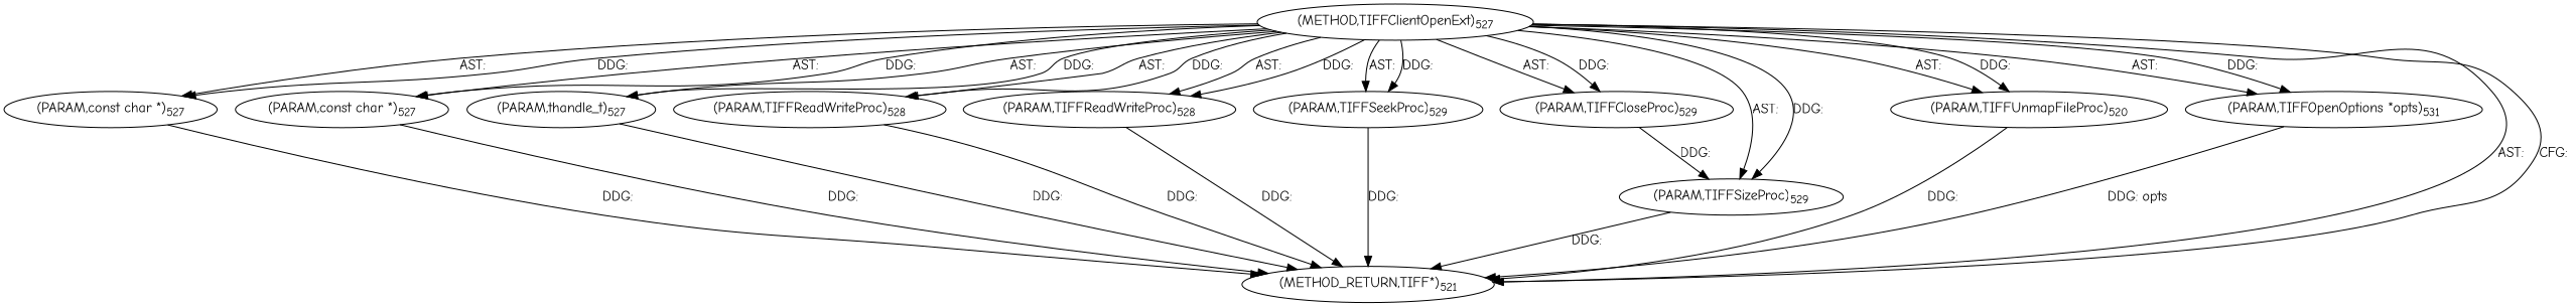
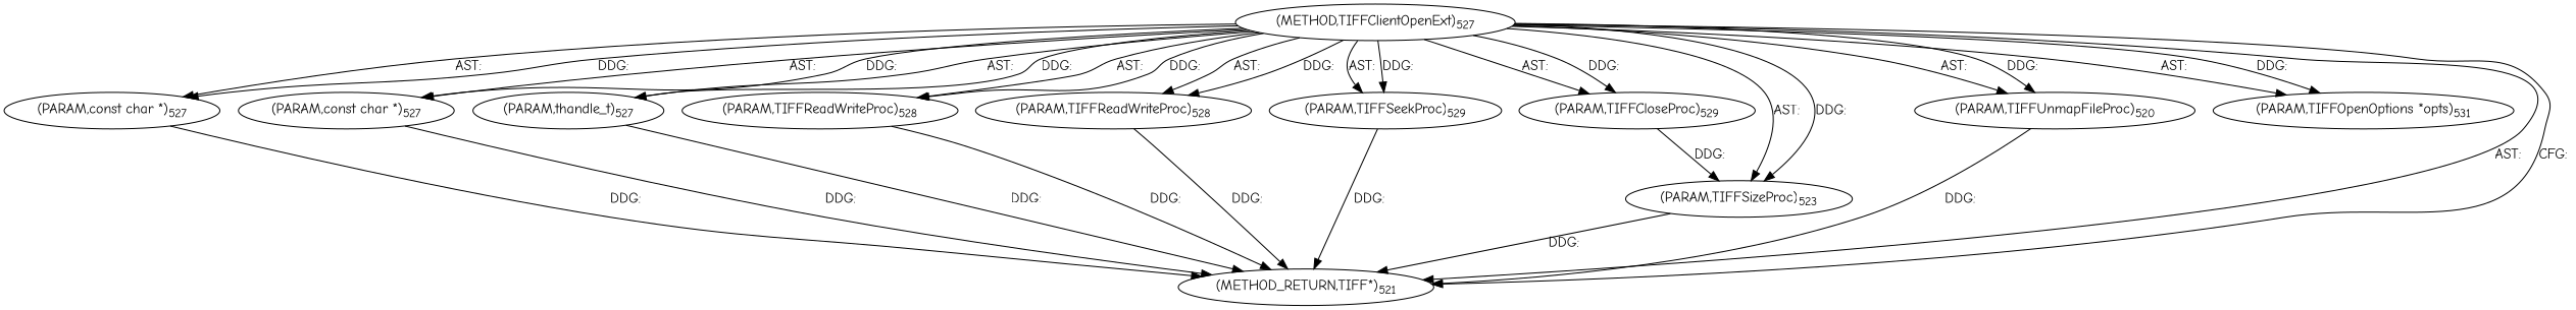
  digraph {
    fontname="Comic Neue"
    node [fontname="Comic Neue"]
    edge [fontname="Comic Neue"]
    n1 [label=<(METHOD,TIFFClientOpenExt)<SUB>527</SUB>>]
    n2 [label=<(PARAM,const char *)<SUB>527</SUB>>]
    n3 [label=<(PARAM,const char *)<SUB>527</SUB>>]
    n4 [label=<(PARAM,thandle_t)<SUB>527</SUB>>]
    n5 [label=<(PARAM,TIFFReadWriteProc)<SUB>528</SUB>>]
    n6 [label=<(PARAM,TIFFReadWriteProc)<SUB>528</SUB>>]
    n7 [label=<(PARAM,TIFFSeekProc)<SUB>529</SUB>>]
    n8 [label=<(PARAM,TIFFCloseProc)<SUB>529</SUB>>]
-   n9 [label=<(PARAM,TIFFSizeProc)<SUB>529</SUB>>]
+   n9 [label=<(PARAM,TIFFSizeProc)<SUB>523</SUB>>]
    n10 [label=<(PARAM,TIFFUnmapFileProc)<SUB>520</SUB>>]
    n11 [label=<(PARAM,TIFFOpenOptions *opts)<SUB>531</SUB>>]
    n12 [label=<(METHOD_RETURN,TIFF*)<SUB>521</SUB>>]
    n1 -> n2 [label="AST: "]
    n1 -> n2 [label="DDG: "]
    n1 -> n3 [label="AST: "]
    n1 -> n3 [label="DDG: "]
    n1 -> n4 [label="AST: "]
    n1 -> n4 [label="DDG: "]
    n1 -> n5 [label="AST: "]
    n1 -> n5 [label="DDG: "]
    n1 -> n6 [label="AST: "]
    n1 -> n6 [label="DDG: "]
    n1 -> n7 [label="AST: "]
    n1 -> n7 [label="DDG: "]
    n1 -> n8 [label="AST: "]
    n1 -> n8 [label="DDG: "]
    n1 -> n9 [label="AST: "]
    n1 -> n9 [label="DDG: "]
    n1 -> n10 [label="AST: "]
    n1 -> n10 [label="DDG: "]
    n1 -> n11 [label="AST: "]
    n1 -> n11 [label="DDG: "]
    n1 -> n12 [label="AST: "]
    n1 -> n12 [label="CFG: "]
    n2 -> n12 [label="DDG: "]
    n3 -> n12 [label="DDG: "]
    n4 -> n12 [label="DDG: "]
    n5 -> n12 [label="DDG: "]
    n6 -> n12 [label="DDG: "]
    n7 -> n12 [label="DDG: "]
    n8 -> n9 [label="DDG: "]
    n9 -> n12 [label="DDG: "]
    n10 -> n12 [label="DDG: "]
-   n11 -> n12 [label="DDG: opts"]
  }
